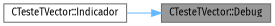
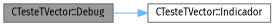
  digraph {
    rankdir=RL
    fontname="Fira Sans"
    node [fontname="Fira Sans" fontsize=10 shape=box style=filled]
    n1 [color=gray40 fillcolor=grey60 fontcolor=black height=0.2 label="CTesteTVector::Debug" width=0.4]
    n2 [color=grey40 fillcolor=white height=0.2 label="CTesteTVector::Indicador" width=0.4]
-   n1 -> n2 [color=steelblue1 dir=back fontname="Fira Sans" fontsize=10 labelfontname=Helvetica labelfontsize=10 style=solid]
+   n2 -> n1 [color=steelblue1 dir=back fontname="Fira Sans" fontsize=10 labelfontname=Helvetica labelfontsize=10 style=solid]
  }
